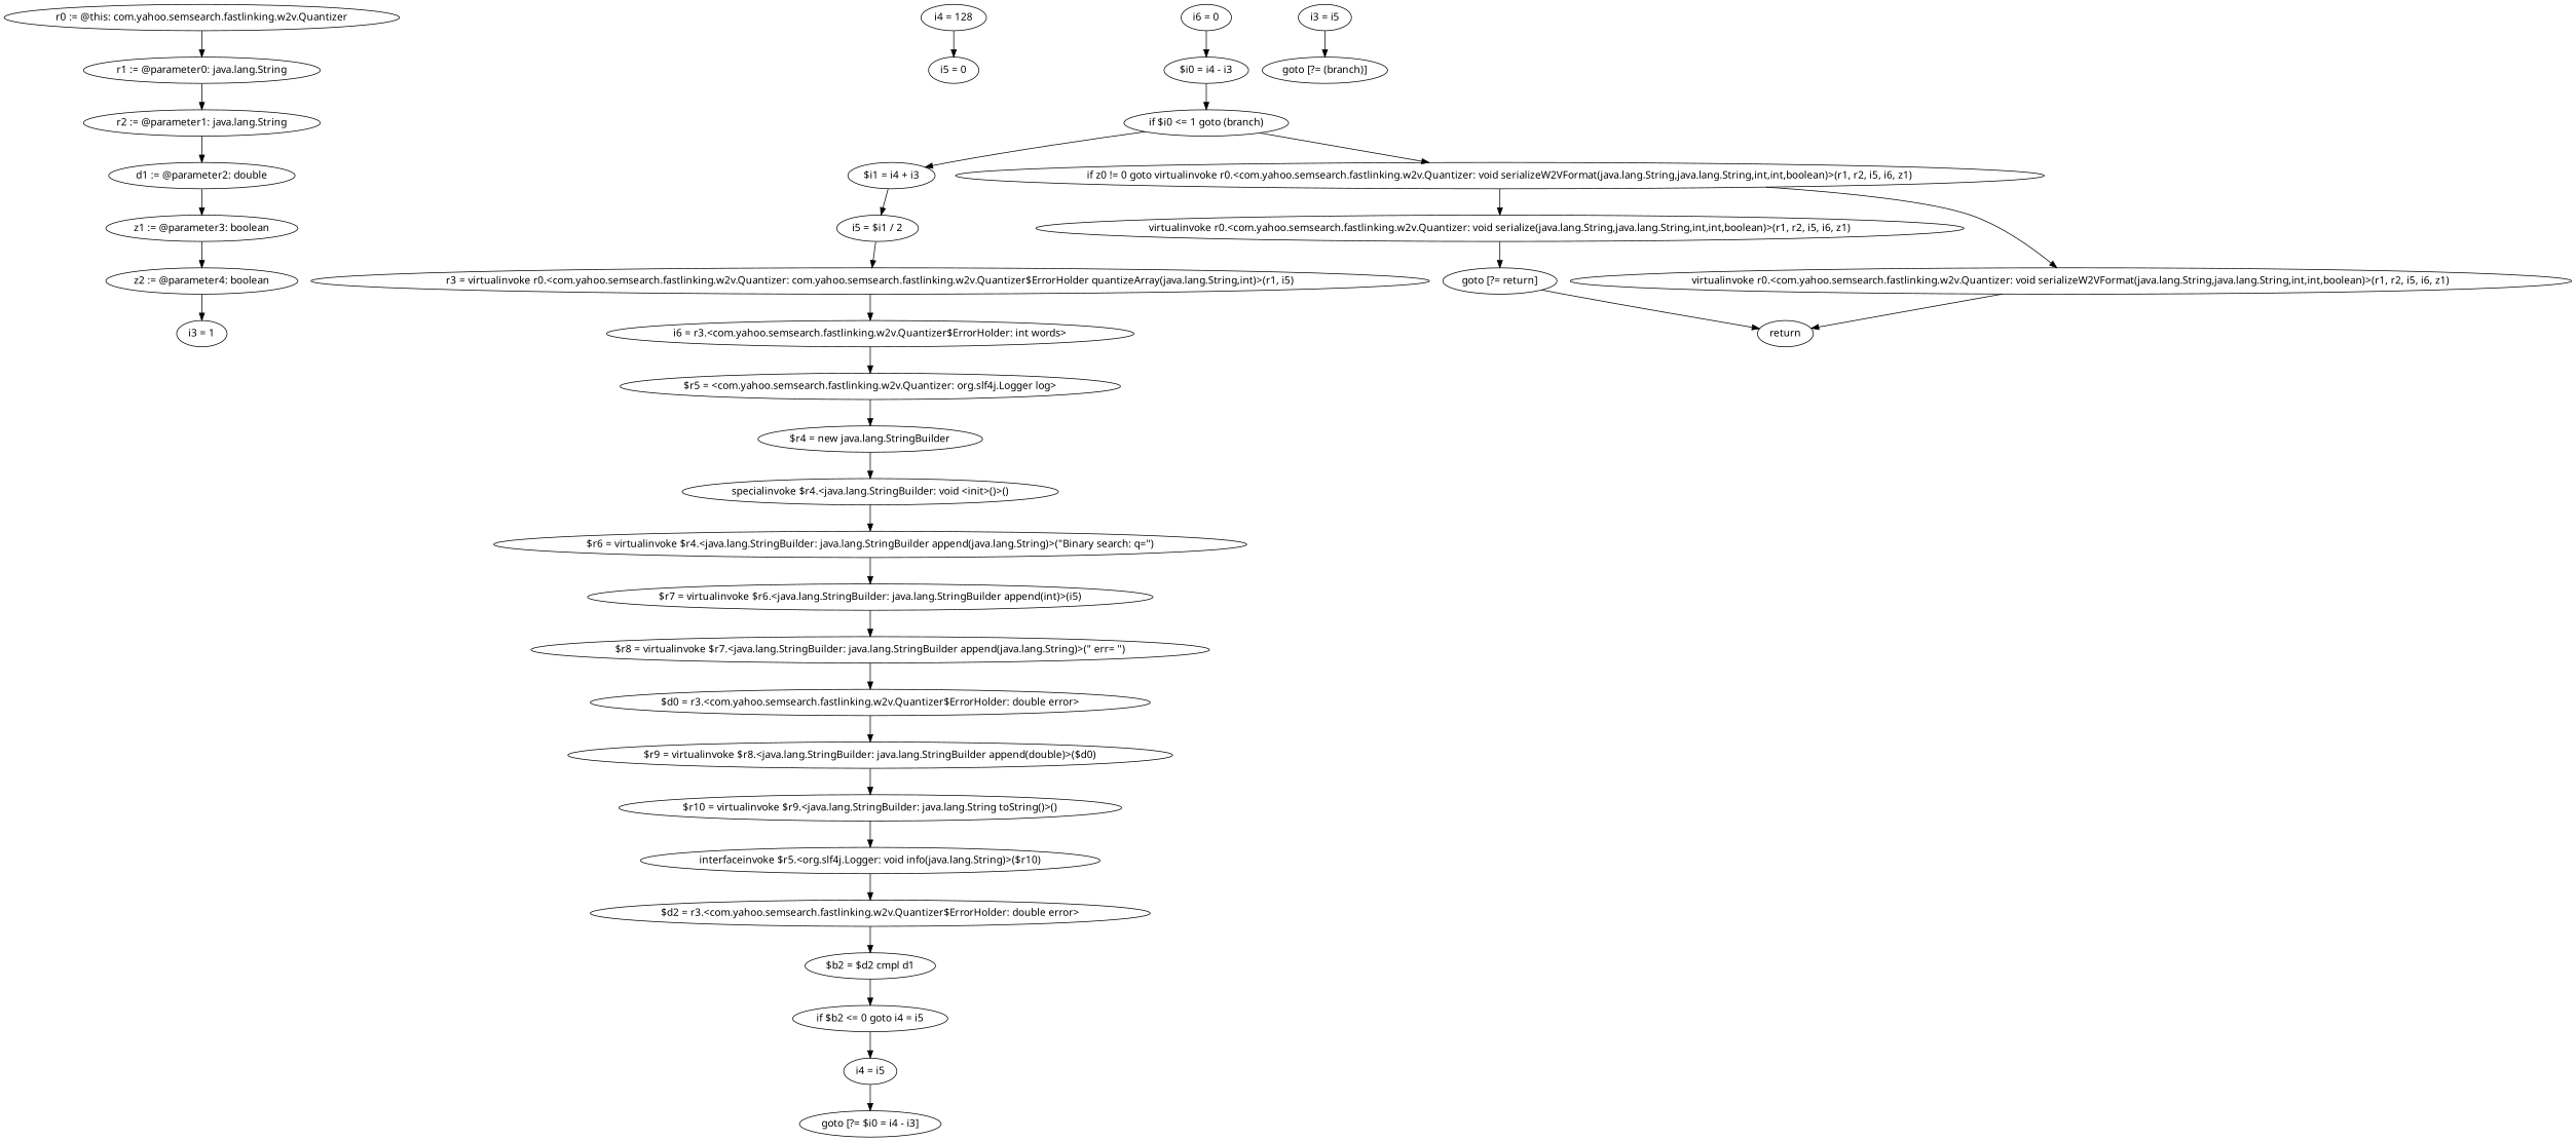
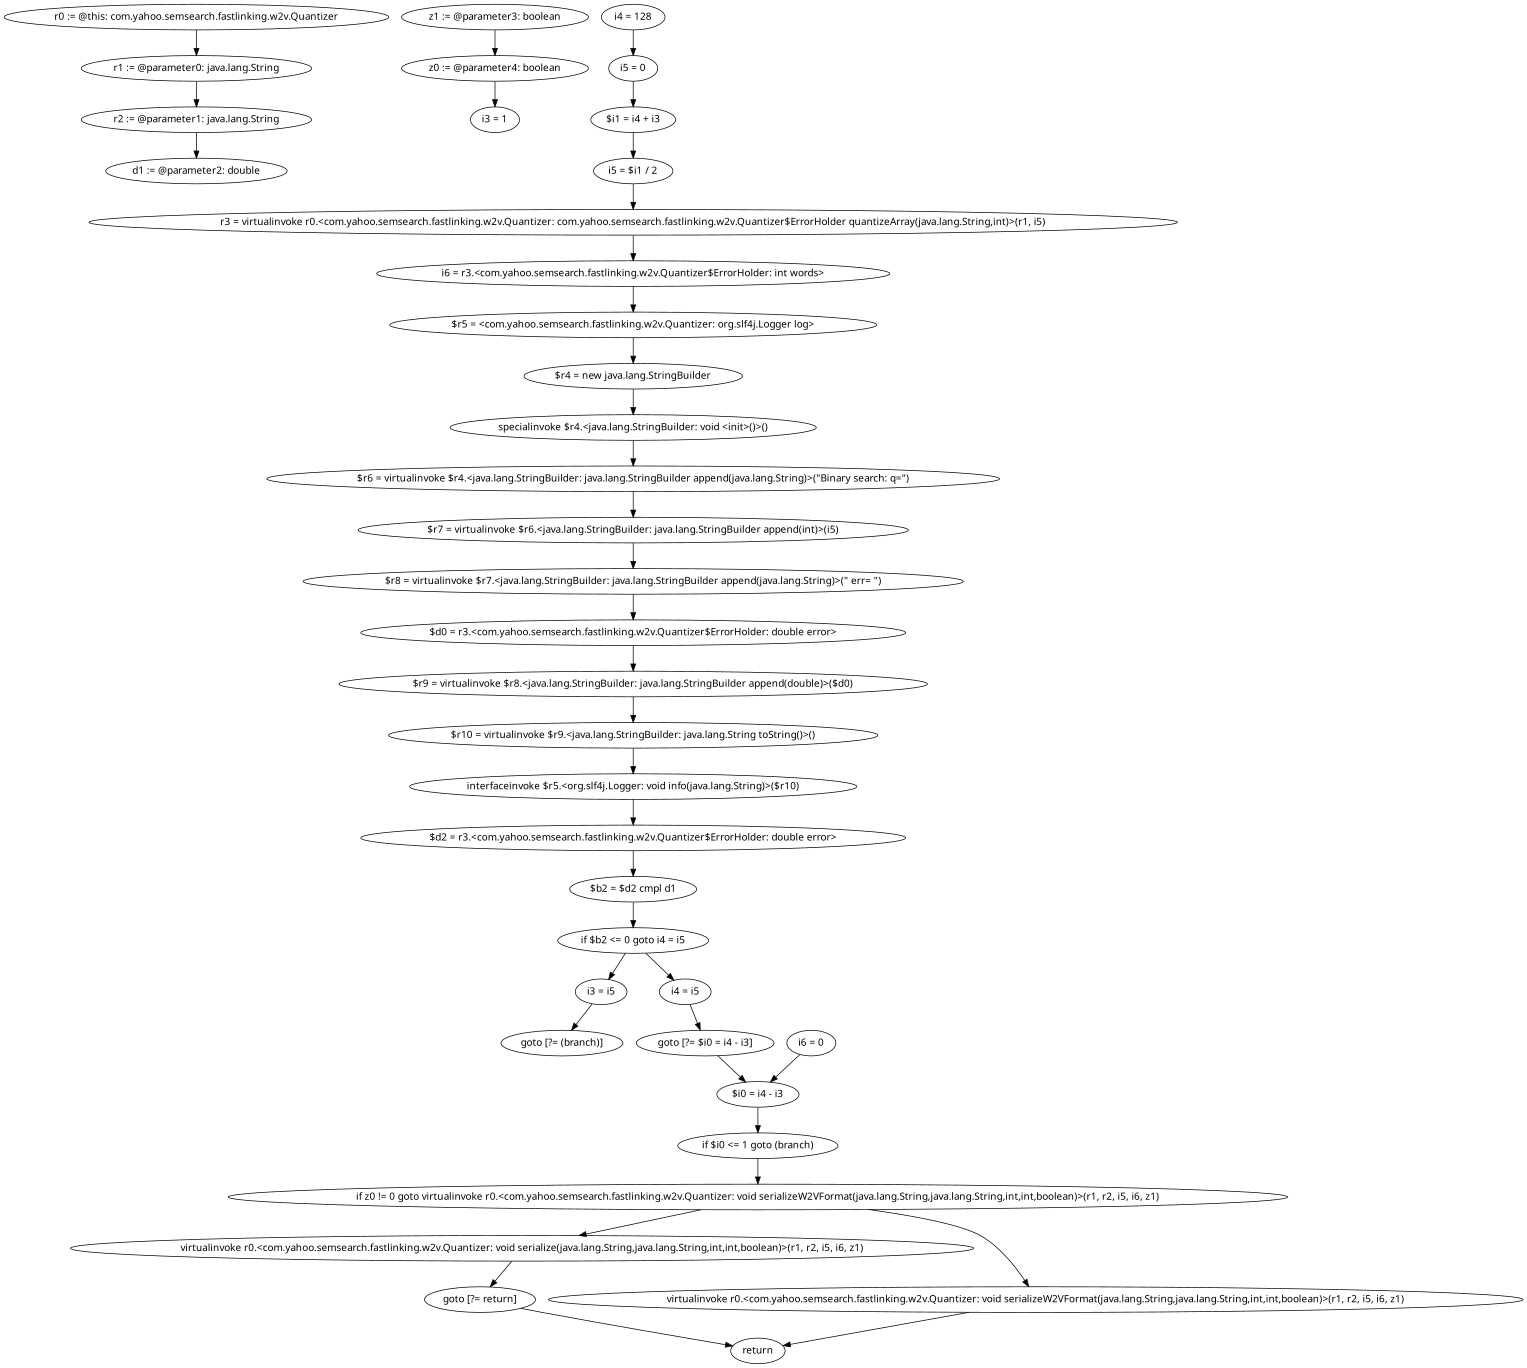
  digraph {
    fontname="Noto Sans"
    node [fontname="Noto Sans"]
    edge [fontname="Noto Sans"]
    "r0 := @this: com.yahoo.semsearch.fastlinking.w2v.Quantizer"
    "r1 := @parameter0: java.lang.String"
    "r2 := @parameter1: java.lang.String"
    "d1 := @parameter2: double"
    "z1 := @parameter3: boolean"
-   "z0 := @parameter4: boolean" [label="z2 := @parameter4: boolean"]
+   "z0 := @parameter4: boolean"
    "i3 = 1"
    "i4 = 128"
    "i5 = 0"
    "i6 = 0"
    "$i0 = i4 - i3"
    "if $i0 <= 1 goto (branch)"
    "$i1 = i4 + i3"
    "if z0 != 0 goto virtualinvoke r0.<com.yahoo.semsearch.fastlinking.w2v.Quantizer: void serializeW2VFormat(java.lang.String,java.lang.String,int,int,boolean)>(r1, r2, i5, i6, z1)"
    "i5 = $i1 / 2"
    "virtualinvoke r0.<com.yahoo.semsearch.fastlinking.w2v.Quantizer: void serialize(java.lang.String,java.lang.String,int,int,boolean)>(r1, r2, i5, i6, z1)"
    "virtualinvoke r0.<com.yahoo.semsearch.fastlinking.w2v.Quantizer: void serializeW2VFormat(java.lang.String,java.lang.String,int,int,boolean)>(r1, r2, i5, i6, z1)"
    "r3 = virtualinvoke r0.<com.yahoo.semsearch.fastlinking.w2v.Quantizer: com.yahoo.semsearch.fastlinking.w2v.Quantizer$ErrorHolder quantizeArray(java.lang.String,int)>(r1, i5)"
    "i6 = r3.<com.yahoo.semsearch.fastlinking.w2v.Quantizer$ErrorHolder: int words>"
    "$r5 = <com.yahoo.semsearch.fastlinking.w2v.Quantizer: org.slf4j.Logger log>"
    "$r4 = new java.lang.StringBuilder"
    "specialinvoke $r4.<java.lang.StringBuilder: void <init>()>()"
    "$r6 = virtualinvoke $r4.<java.lang.StringBuilder: java.lang.StringBuilder append(java.lang.String)>(\"Binary search: q=\")"
    "$r7 = virtualinvoke $r6.<java.lang.StringBuilder: java.lang.StringBuilder append(int)>(i5)"
    "$r8 = virtualinvoke $r7.<java.lang.StringBuilder: java.lang.StringBuilder append(java.lang.String)>(\" err= \")"
    "$d0 = r3.<com.yahoo.semsearch.fastlinking.w2v.Quantizer$ErrorHolder: double error>"
    "$r9 = virtualinvoke $r8.<java.lang.StringBuilder: java.lang.StringBuilder append(double)>($d0)"
    "$r10 = virtualinvoke $r9.<java.lang.StringBuilder: java.lang.String toString()>()"
    "interfaceinvoke $r5.<org.slf4j.Logger: void info(java.lang.String)>($r10)"
    "$d2 = r3.<com.yahoo.semsearch.fastlinking.w2v.Quantizer$ErrorHolder: double error>"
    "$b2 = $d2 cmpl d1"
    "if $b2 <= 0 goto i4 = i5"
    "i3 = i5"
    "i4 = i5"
    "goto [?= (branch)]"
    "goto [?= $i0 = i4 - i3]"
    "goto [?= return]"
    return
    "r0 := @this: com.yahoo.semsearch.fastlinking.w2v.Quantizer" -> "r1 := @parameter0: java.lang.String"
    "r1 := @parameter0: java.lang.String" -> "r2 := @parameter1: java.lang.String"
    "r2 := @parameter1: java.lang.String" -> "d1 := @parameter2: double"
-   "d1 := @parameter2: double" -> "z1 := @parameter3: boolean"
    "z1 := @parameter3: boolean" -> "z0 := @parameter4: boolean"
    "z0 := @parameter4: boolean" -> "i3 = 1"
    "i4 = 128" -> "i5 = 0"
    "i6 = 0" -> "$i0 = i4 - i3"
    "$i0 = i4 - i3" -> "if $i0 <= 1 goto (branch)"
-   "if $i0 <= 1 goto (branch)" -> "$i1 = i4 + i3"
+   "i5 = 0" -> "$i1 = i4 + i3"
    "if $i0 <= 1 goto (branch)" -> "if z0 != 0 goto virtualinvoke r0.<com.yahoo.semsearch.fastlinking.w2v.Quantizer: void serializeW2VFormat(java.lang.String,java.lang.String,int,int,boolean)>(r1, r2, i5, i6, z1)"
    "$i1 = i4 + i3" -> "i5 = $i1 / 2"
    "if z0 != 0 goto virtualinvoke r0.<com.yahoo.semsearch.fastlinking.w2v.Quantizer: void serializeW2VFormat(java.lang.String,java.lang.String,int,int,boolean)>(r1, r2, i5, i6, z1)" -> "virtualinvoke r0.<com.yahoo.semsearch.fastlinking.w2v.Quantizer: void serialize(java.lang.String,java.lang.String,int,int,boolean)>(r1, r2, i5, i6, z1)"
    "if z0 != 0 goto virtualinvoke r0.<com.yahoo.semsearch.fastlinking.w2v.Quantizer: void serializeW2VFormat(java.lang.String,java.lang.String,int,int,boolean)>(r1, r2, i5, i6, z1)" -> "virtualinvoke r0.<com.yahoo.semsearch.fastlinking.w2v.Quantizer: void serializeW2VFormat(java.lang.String,java.lang.String,int,int,boolean)>(r1, r2, i5, i6, z1)"
    "i5 = $i1 / 2" -> "r3 = virtualinvoke r0.<com.yahoo.semsearch.fastlinking.w2v.Quantizer: com.yahoo.semsearch.fastlinking.w2v.Quantizer$ErrorHolder quantizeArray(java.lang.String,int)>(r1, i5)"
    "virtualinvoke r0.<com.yahoo.semsearch.fastlinking.w2v.Quantizer: void serialize(java.lang.String,java.lang.String,int,int,boolean)>(r1, r2, i5, i6, z1)" -> "goto [?= return]"
    "virtualinvoke r0.<com.yahoo.semsearch.fastlinking.w2v.Quantizer: void serializeW2VFormat(java.lang.String,java.lang.String,int,int,boolean)>(r1, r2, i5, i6, z1)" -> return
    "r3 = virtualinvoke r0.<com.yahoo.semsearch.fastlinking.w2v.Quantizer: com.yahoo.semsearch.fastlinking.w2v.Quantizer$ErrorHolder quantizeArray(java.lang.String,int)>(r1, i5)" -> "i6 = r3.<com.yahoo.semsearch.fastlinking.w2v.Quantizer$ErrorHolder: int words>"
    "i6 = r3.<com.yahoo.semsearch.fastlinking.w2v.Quantizer$ErrorHolder: int words>" -> "$r5 = <com.yahoo.semsearch.fastlinking.w2v.Quantizer: org.slf4j.Logger log>"
    "$r5 = <com.yahoo.semsearch.fastlinking.w2v.Quantizer: org.slf4j.Logger log>" -> "$r4 = new java.lang.StringBuilder"
    "$r4 = new java.lang.StringBuilder" -> "specialinvoke $r4.<java.lang.StringBuilder: void <init>()>()"
    "specialinvoke $r4.<java.lang.StringBuilder: void <init>()>()" -> "$r6 = virtualinvoke $r4.<java.lang.StringBuilder: java.lang.StringBuilder append(java.lang.String)>(\"Binary search: q=\")"
    "$r6 = virtualinvoke $r4.<java.lang.StringBuilder: java.lang.StringBuilder append(java.lang.String)>(\"Binary search: q=\")" -> "$r7 = virtualinvoke $r6.<java.lang.StringBuilder: java.lang.StringBuilder append(int)>(i5)"
    "$r7 = virtualinvoke $r6.<java.lang.StringBuilder: java.lang.StringBuilder append(int)>(i5)" -> "$r8 = virtualinvoke $r7.<java.lang.StringBuilder: java.lang.StringBuilder append(java.lang.String)>(\" err= \")"
    "$r8 = virtualinvoke $r7.<java.lang.StringBuilder: java.lang.StringBuilder append(java.lang.String)>(\" err= \")" -> "$d0 = r3.<com.yahoo.semsearch.fastlinking.w2v.Quantizer$ErrorHolder: double error>"
    "$d0 = r3.<com.yahoo.semsearch.fastlinking.w2v.Quantizer$ErrorHolder: double error>" -> "$r9 = virtualinvoke $r8.<java.lang.StringBuilder: java.lang.StringBuilder append(double)>($d0)"
    "$r9 = virtualinvoke $r8.<java.lang.StringBuilder: java.lang.StringBuilder append(double)>($d0)" -> "$r10 = virtualinvoke $r9.<java.lang.StringBuilder: java.lang.String toString()>()"
    "$r10 = virtualinvoke $r9.<java.lang.StringBuilder: java.lang.String toString()>()" -> "interfaceinvoke $r5.<org.slf4j.Logger: void info(java.lang.String)>($r10)"
    "interfaceinvoke $r5.<org.slf4j.Logger: void info(java.lang.String)>($r10)" -> "$d2 = r3.<com.yahoo.semsearch.fastlinking.w2v.Quantizer$ErrorHolder: double error>"
    "$d2 = r3.<com.yahoo.semsearch.fastlinking.w2v.Quantizer$ErrorHolder: double error>" -> "$b2 = $d2 cmpl d1"
    "$b2 = $d2 cmpl d1" -> "if $b2 <= 0 goto i4 = i5"
+   "if $b2 <= 0 goto i4 = i5" -> "i3 = i5"
    "if $b2 <= 0 goto i4 = i5" -> "i4 = i5"
    "i3 = i5" -> "goto [?= (branch)]"
    "i4 = i5" -> "goto [?= $i0 = i4 - i3]"
+   "goto [?= $i0 = i4 - i3]" -> "$i0 = i4 - i3"
    "goto [?= return]" -> return
  }
